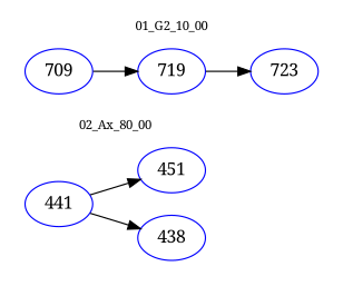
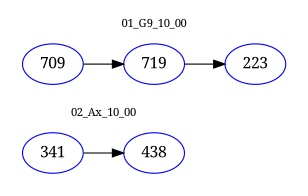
  digraph {
    fontname="Noto Serif"
    rankdir=LR
    node [color=blue fontname="Noto Serif"]
    edge [color=black fontname="Noto Serif"]
-   n1 [label=441]
+   n1 [label=341]
    n2 [label=438]
-   n3 [label=451]
    n4 [label=719]
    n5 [label=709]
-   n6 [label=723]
+   n6 [label=223]
    subgraph cluster_1 {
      color=white
      fontsize=10
-     label="02_Ax_80_00"
+     label="02_Ax_10_00"
      n1
      n2
-     n3
    }
    subgraph cluster_2 {
      color=white
      fontsize=10
-     label="01_G2_10_00"
+     label="01_G9_10_00"
      n4
      n5
      n6
    }
    n1 -> n2
-   n1 -> n3
    n4 -> n6
    n5 -> n4
  }
